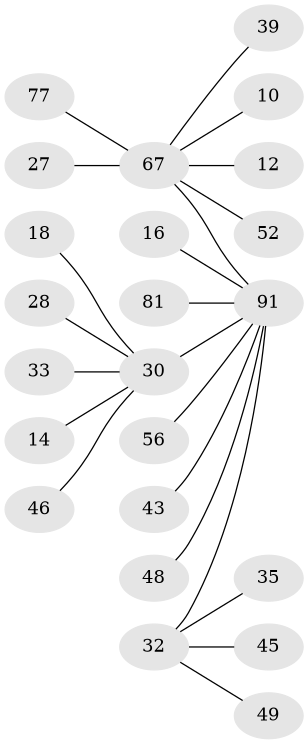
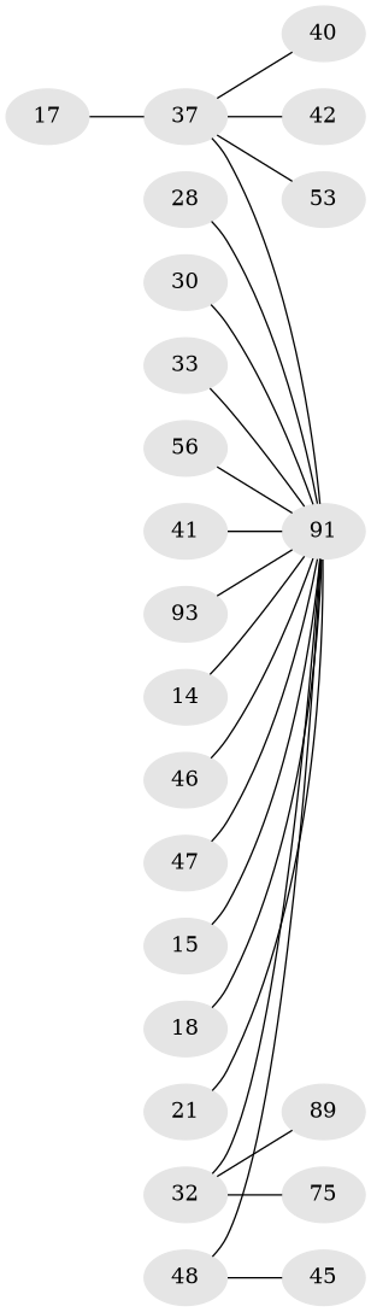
  graph {
    rankdir=LR
    node [color=gray90 style=filled]
    n1 [label=91 super="+38+9"]
-   15 [label=16]
-   37 [super="+34+31+16+4" label=67]
-   39
-   40 [label=10]
-   42 [label=12]
-   52
-   17 [label=77]
+   15
+   37 [super="+34+31+16+4"]
+   40
+   42
+   52 [label=53]
+   17
    18
-   21 [label=81]
-   27
+   21
    28
    30
    32 [super="+10+12+23+26"]
-   35
+   35 [label=75]
    45 [super="+25"]
-   49
+   49 [label=89]
    33
    n19 [label=56 super="+24"]
-   43 [super="+13+29"]
+   41
+   43 [super="+13+29" label=93]
    n22 [label=14]
    46
+   47
    48
    15 -- n1
    37 -- n1 [weight=7]
-   37 -- 39
    37 -- 40
    37 -- 42
    37 -- 52
    17 -- 37
-   18 -- 30
+   18 -- n1
    21 -- n1
-   27 -- 37
-   28 -- 30
+   28 -- n1
    30 -- n1
    32 -- n1 [weight=3]
    32 -- 35
-   32 -- 45
+   48 -- 45
    32 -- 49
-   33 -- 30
+   33 -- n1
    n19 -- n1
+   41 -- n1
    43 -- n1
-   n22 -- 30
-   46 -- 30
+   n22 -- n1
+   46 -- n1
+   47 -- n1
    48 -- n1
  }
